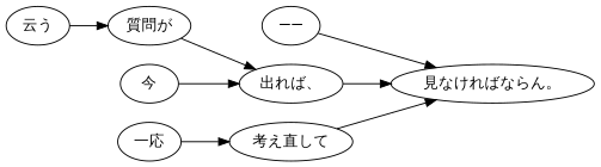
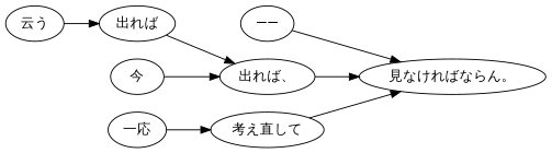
  digraph {
    fontname=Lato
    rankdir=LR
    node [fontname=Lato]
    edge [fontname=Lato]
    n1 [label="——"]
    n2 [label="見なければならん。"]
    n3 [label="云う"]
-   n4 [label="質問が"]
+   n4 [label="出れば"]
    n5 [label="出れば、"]
    n6 [label="今"]
    n7 [label="考え直して"]
    n8 [label="一応"]
    n1 -> n2
    n3 -> n4
    n4 -> n5
    n5 -> n2
    n6 -> n5
    n7 -> n2
    n8 -> n7
  }
